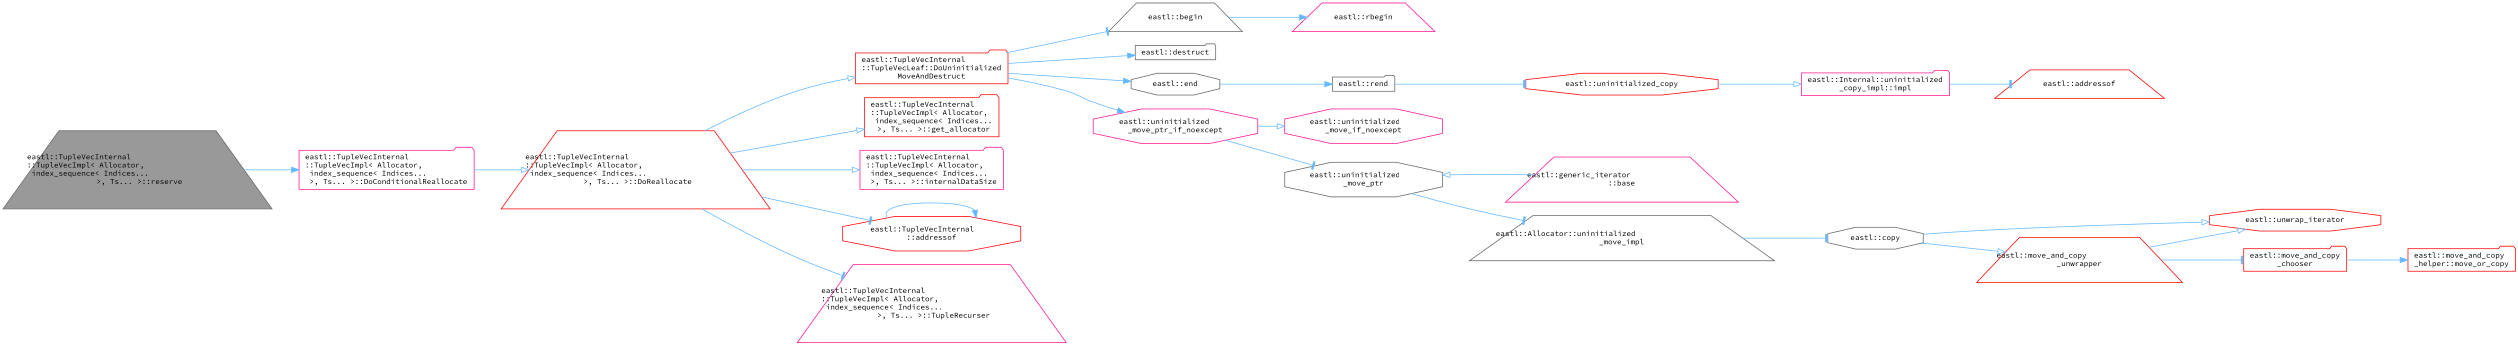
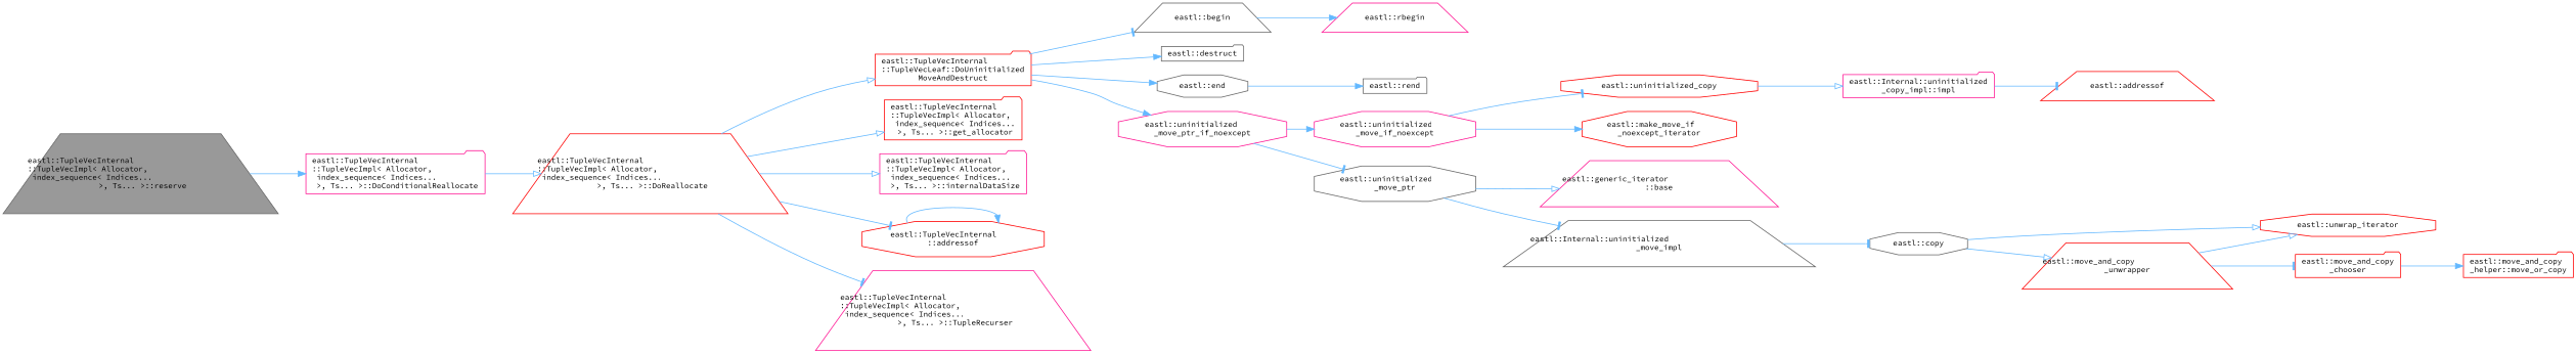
  digraph {
    fontname="Source Code Pro"
    rankdir=LR
    node [color=red fillcolor=white fontname="Source Code Pro" fontsize=10 shape=trapezium style=filled]
    edge [arrowhead=normal color=steelblue1 fontname="Source Code Pro" fontsize=10 labelfontname=Helvetica labelfontsize=10 style=solid]
    n1 [color=gray40 fillcolor=grey60 fontcolor=black height=0.2 label="eastl::TupleVecInternal\l::TupleVecImpl\< Allocator,\l index_sequence\< Indices...\l \>, Ts... \>::reserve" width=0.4]
    n2 [color=deeppink height=0.2 label="eastl::TupleVecInternal\l::TupleVecImpl\< Allocator,\l index_sequence\< Indices...\l \>, Ts... \>::DoConditionalReallocate" shape=folder width=0.4]
    n3 [height=0.2 label="eastl::TupleVecInternal\l::TupleVecImpl\< Allocator,\l index_sequence\< Indices...\l \>, Ts... \>::DoReallocate" width=0.4]
    n4 [height=0.2 label="eastl::TupleVecInternal\l::TupleVecLeaf::DoUninitialized\lMoveAndDestruct" shape=folder width=0.4]
    n5 [height=0.2 label="eastl::TupleVecInternal\l::TupleVecImpl\< Allocator,\l index_sequence\< Indices...\l \>, Ts... \>::get_allocator" shape=folder width=0.4]
    n6 [color=deeppink height=0.2 label="eastl::TupleVecInternal\l::TupleVecImpl\< Allocator,\l index_sequence\< Indices...\l \>, Ts... \>::internalDataSize" shape=folder width=0.4]
    n7 [height=0.2 label="eastl::TupleVecInternal\l::addressof" shape=octagon width=0.4]
    n8 [color=deeppink height=0.2 label="eastl::TupleVecInternal\l::TupleVecImpl\< Allocator,\l index_sequence\< Indices...\l \>, Ts... \>::TupleRecurser" width=0.4]
    n9 [color=gray40 height=0.2 label="eastl::begin" width=0.4]
    n10 [color=gray40 height=0.2 label="eastl::destruct" shape=folder width=0.4]
    n11 [color=gray40 height=0.2 label="eastl::end" shape=octagon width=0.4]
    n12 [color=deeppink height=0.2 label="eastl::uninitialized\l_move_ptr_if_noexcept" shape=octagon width=0.4]
    n13 [color=deeppink height=0.2 label="eastl::rbegin" width=0.4]
    n14 [color=gray40 height=0.2 label="eastl::rend" shape=folder width=0.4]
    n15 [color=deeppink height=0.2 label="eastl::uninitialized\l_move_if_noexcept" shape=octagon width=0.4]
    n16 [color=gray40 height=0.2 label="eastl::uninitialized\l_move_ptr" shape=octagon width=0.4]
+   n17 [height=0.2 label="eastl::make_move_if\l_noexcept_iterator" shape=octagon width=0.4]
    n18 [height=0.2 label="eastl::uninitialized_copy" shape=octagon width=0.4]
    n19 [color=deeppink height=0.2 label="eastl::generic_iterator\l::base" width=0.4]
-   n20 [color=gray40 height=0.2 label="eastl::Allocator::uninitialized\l_move_impl" width=0.4]
+   n20 [color=gray40 height=0.2 label="eastl::Internal::uninitialized\l_move_impl" width=0.4]
    n21 [color=deeppink height=0.2 label="eastl::Internal::uninitialized\l_copy_impl::impl" shape=folder width=0.4]
    n22 [height=0.2 label="eastl::addressof" width=0.4]
    n23 [color=gray40 height=0.2 label="eastl::copy" shape=octagon width=0.4]
    n24 [height=0.2 label="eastl::move_and_copy\l_unwrapper" width=0.4]
    n25 [height=0.2 label="eastl::unwrap_iterator" shape=octagon width=0.4]
    n26 [height=0.2 label="eastl::move_and_copy\l_chooser" shape=folder width=0.4]
    n27 [height=0.2 label="eastl::move_and_copy\l_helper::move_or_copy" shape=folder width=0.4]
    n1 -> n2
    n2 -> n3 [arrowhead=onormal]
    n3 -> n4 [arrowhead=onormal]
    n3 -> n5 [arrowhead=onormal]
    n3 -> n6 [arrowhead=onormal]
    n3 -> n7 [arrowhead=tee]
    n3 -> n8 [arrowhead=tee]
    n4 -> n9 [arrowhead=tee]
    n4 -> n10
    n4 -> n11
    n4 -> n12
    n7 -> n7
    n9 -> n13
    n11 -> n14
-   n12 -> n15 [arrowhead=onormal]
+   n12 -> n15
    n12 -> n16 [arrowhead=tee]
-   n14 -> n18 [arrowhead=tee]
-   n19 -> n16 [arrowhead=onormal]
+   n15 -> n17
+   n15 -> n18 [arrowhead=tee]
+   n16 -> n19 [arrowhead=onormal]
    n16 -> n20 [arrowhead=tee]
    n18 -> n21 [arrowhead=onormal]
    n20 -> n23 [arrowhead=tee]
    n21 -> n22 [arrowhead=tee]
    n23 -> n24 [arrowhead=onormal]
    n23 -> n25 [arrowhead=onormal]
    n24 -> n25 [arrowhead=onormal]
    n24 -> n26 [arrowhead=tee]
    n26 -> n27
  }
